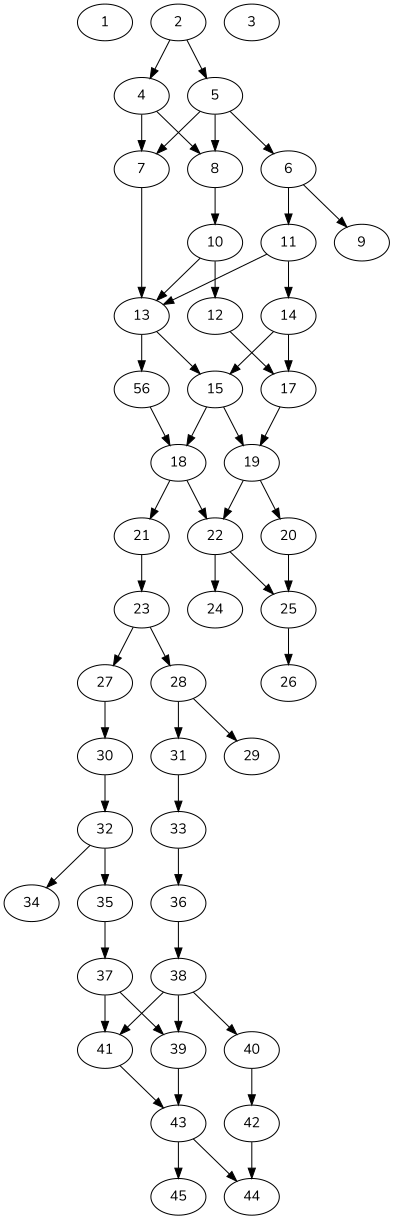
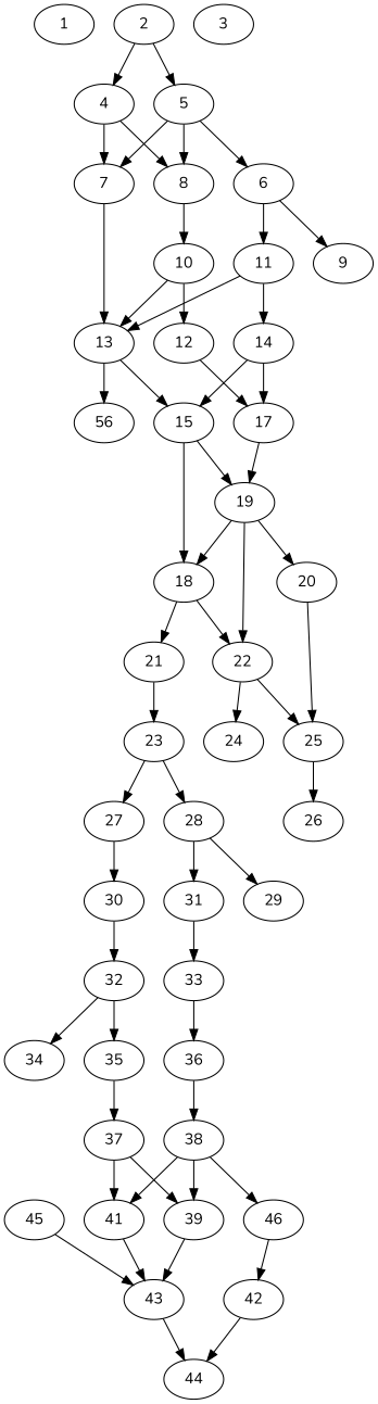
  digraph {
    fontname=Nunito
    node [alpha=0.01 fontname=Nunito]
    edge [fontname=Nunito]
    1 [alpha=0.00 expect_size=38900736]
    2 [alpha=0.14 expect_size=40761344]
    4 [expect_size=44203008]
    5 [alpha=0.13 expect_size=7074816]
    7 [expect_size=47132672]
    8 [alpha=0.15 expect_size=43891712]
    6 [alpha=0.12 expect_size=21806080]
    13 [alpha=0.08 expect_size=10556416]
    10 [alpha=0.18 expect_size=33762304]
    11 [alpha=0.11 expect_size=24468480]
    9 [alpha=0.09 expect_size=26168320]
    3 [alpha=0.08 expect_size=19227648]
    14 [alpha=0.20 expect_size=30222336]
    12 [alpha=0.16 expect_size=24653824]
    15 [alpha=0.02 expect_size=31439872]
    n16 [expect_size=14983168 label=56]
    17 [alpha=0.15 expect_size=42942464]
    19 [expect_size=34097152]
    18 [alpha=0.07 expect_size=45804544]
    22 [alpha=0.02 expect_size=28770304]
    20 [alpha=0.13 expect_size=7211008]
    21 [alpha=0.00 expect_size=50416640]
    23 [alpha=0.10 expect_size=18405376]
    25 [alpha=0.00 expect_size=36212736]
    24 [alpha=0.15 expect_size=36919296]
    27 [alpha=0.03 expect_size=43502592]
    28 [alpha=0.09 expect_size=31016960]
    26 [alpha=0.13 expect_size=41864192]
    30 [alpha=0.12 expect_size=49282048]
    29 [alpha=0.04 expect_size=47986688]
    31 [alpha=0.07 expect_size=33513472]
    32 [alpha=0.11 expect_size=34337792]
    33 [alpha=0.17 expect_size=40088576]
    34 [alpha=0.14 expect_size=17565696]
    35 [alpha=0.02 expect_size=5728256]
    36 [alpha=0.14 expect_size=6411264]
    37 [expect_size=36174848]
    38 [alpha=0.06 expect_size=42540032]
    39 [alpha=0.04 expect_size=16968704]
    41 [alpha=0.19 expect_size=8503296]
-   40 [alpha=0.02 expect_size=27574272]
+   40 [alpha=0.02 expect_size=27574272 label=46]
    43 [alpha=0.19 expect_size=5610496]
    42 [alpha=0.06 expect_size=26169344]
    44 [alpha=0.05 expect_size=46515200]
    45 [alpha=0.05 expect_size=32305152]
    2 -> 4
    2 -> 5
    4 -> 7
    4 -> 8
    5 -> 7
    5 -> 8
    5 -> 6
    7 -> 13
    8 -> 10
    6 -> 11
    6 -> 9
    13 -> 15
    13 -> n16
    10 -> 13
    10 -> 12
    11 -> 13
    11 -> 14
    14 -> 15
    14 -> 17
    12 -> 17
    15 -> 19
    15 -> 18
-   n16 -> 18
+   19 -> 18
    17 -> 19
    19 -> 22
    19 -> 20
    18 -> 22
    18 -> 21
    22 -> 25
    22 -> 24
    20 -> 25
    21 -> 23
    23 -> 27
    23 -> 28
    25 -> 26
    27 -> 30
    28 -> 29
    28 -> 31
    30 -> 32
    31 -> 33
    32 -> 34
    32 -> 35
    33 -> 36
    35 -> 37
    36 -> 38
    37 -> 39
    37 -> 41
    38 -> 39
    38 -> 41
    38 -> 40
    39 -> 43
    41 -> 43
    40 -> 42
    43 -> 44
-   43 -> 45
+   45 -> 43
    42 -> 44
  }
